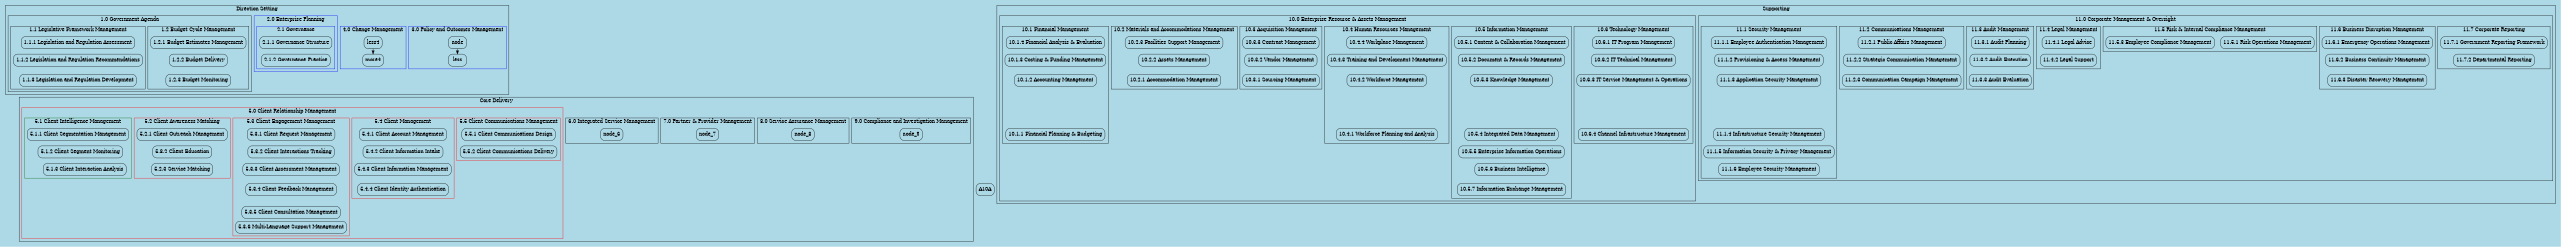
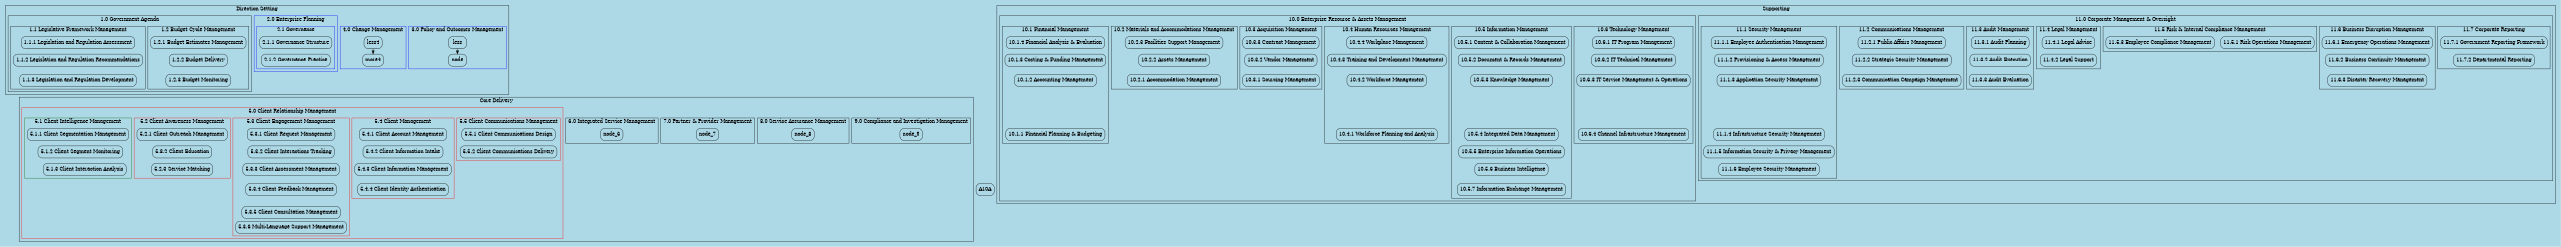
  digraph {
    bgcolor=lightblue
    compound=true
    rankdir=TB
    ranksep=0.1
    node [shape=box style=rounded]
    edge [style=invis]
    more4
    less4
    n3 [label="node"]
    less
    "2.1.1 Governance Structure"
    "2.1.2 Governance Practice"
    "1.2.1 Budget Estimates Management"
    "1.2.2 Budget Delivery"
    "1.2.3 Budget Monitoring"
    "1.1.1 Legislation and Regulation Assessment"
    "1.1.2 Legislation and Regulation Recommendations"
    "1.1.3 Legislation and Regulation Development"
    node_9
    node_8
    node_7
    node_6
    "5.5.1 Client Communications Design"
    "5.5.2 Client Communications Delivery"
    "5.4.1 Client Account Management"
    "5.4.2 Client Information Intake"
    "5.4.3 Client Information Management"
    "5.4.4 Client Identity Authentication"
    "5.3.1 Client Request Management"
    "5.3.2 Client Interactions Tracking"
    "5.3.3 Client Assessment Management"
    "5.3.4 Client Feedback Management"
    "5.3.5 Client Consultation Management"
    "5.3.6 Multi-Language Support Management"
    "5.2.1 Client Outreach Management"
    n30 [label="5.8.2 Client Education"]
    "5.2.3 Service Matching"
    "5.1.1 Client Segmentation Management"
    "5.1.2 Client Segment Monitoring"
    "5.1.3 Client Interaction Analysis"
    "11.7.1 Government Reporting Framework"
    "11.7.2 Departmental Reporting"
    "11.6.1 Emergency Operations Management"
    "11.6.2 Business Continuity Management"
    "11.6.3 Disaster Recovery Management"
    "11.5.1 Risk Operations Management"
    "11.5.3 Employee Compliance Management"
    "11.4.1 Legal Advice"
    "11.4.2 Legal Support"
    "11.3.1 Audit Planning"
    "11.3.2 Audit Execution"
    "11.3.3 Audit Evaluation"
    "11.2.1 Public Affairs Management"
-   "11.2.2 Strategic Communication Management"
+   "11.2.2 Strategic Communication Management" [label="11.2.2 Strategic Security Management"]
    "11.2.3 Communication Campaign Management"
    "11.1.1 Employee Authentication Management"
    "11.1.2 Provisioning & Access Management"
    "11.1.3 Application Security Management"
    "11.1.4 Infrastructure Security Management"
    "11.1.5 Information Security & Privacy Management"
    "11.1.6 Employee Security Management"
    "10.6.1 IT Program Management"
    "10.6.2 IT Technical Management"
    "10.6.3 IT Service Management & Operations"
    "10.6.4 Channel Infrastructure Management"
    "10.5.1 Content & Collaboration Management"
    "10.5.2 Document & Records Management"
    "10.5.3 Knowledge Management"
    "10.5.4 Integrated Data Management"
    "10.5.5 Enterprise Information Operations"
    "10.5.6 Business Intelligence"
    "10.5.7 Information Exchange Management"
    "10.4.4 Workplace Management"
    "10.4.3 Training and Development Management"
    "10.4.2 Workforce Management"
    "10.4.1 Workforce Planning and Analysis"
    "10.3.3 Contract Management"
    "10.3.2 Vendor Management"
    "10.3.1 Sourcing Management"
    "10.2.3 Facilities Support Management"
    "10.2.2 Assets Management"
    "10.2.1 Accommodation Management"
    "10.1.4 Financial Analysis & Evaluation"
    "10.1.3 Costing & Funding Management"
    "10.1.2 Accounting Management"
    "10.1.1 Financial Planning & Budgeting"
    A10A
    subgraph cluster_1 {
      label="Direction Setting"
      rankdir=LR
      subgraph cluster_2 {
        color=blue
        fillcolor=red
        label="4.0 Change Management"
        rankdir=LR
        more4
        less4
      }
      subgraph cluster_3 {
        color=blue
        fillcolor=red
        label="3.0 Policy and Outcomes Management"
        rankdir=LR
        n3
        less
      }
      subgraph cluster_4 {
        color=blue
        fillcolor=red
        label="2.0 Enterprise Planning"
        rankdir=LR
        subgraph cluster_5 {
          color=blue
          fillcolor=red
          label="2.1 Governance"
          rankdir=LR
          "2.1.1 Governance Structure"
          "2.1.2 Governance Practice"
        }
      }
      subgraph cluster_6 {
        label="1.0 Government Agenda"
        rankdir=LR
        subgraph cluster_7 {
          label="1.2 Budget Cycle Management"
          rankdir=LR
          "1.2.1 Budget Estimates Management"
          "1.2.2 Budget Delivery"
          "1.2.3 Budget Monitoring"
        }
        subgraph cluster_8 {
          label="1.1 Legislative Framework Management"
          rankdir=LR
          "1.1.1 Legislation and Regulation Assessment"
          "1.1.2 Legislation and Regulation Recommendations"
          "1.1.3 Legislation and Regulation Development"
        }
      }
    }
    subgraph cluster_9 {
      label="Core Delivery"
      rankdir=BT
      subgraph cluster_10 {
        label="9.0 Compliance and Investigation Management"
        rankdir=BT
        node_9
      }
      subgraph cluster_11 {
        label="8.0 Service Assurance Management"
        rankdir=BT
        node_8
      }
      subgraph cluster_12 {
        label="7.0 Partner & Provider Management"
        rankdir=BT
        node_7
      }
      subgraph cluster_13 {
        label="6.0 Integrated Service Management"
        rankdir=BT
        node_6
      }
      subgraph cluster_14 {
        color=red
        fillcolor=green
        label="5.0 Client Relationship Management"
        rankdir=BT
        subgraph cluster_15 {
          color=red
          fillcolor=green
          label="5.5 Client Communications Management"
          rankdir=BT
          "5.5.1 Client Communications Design"
          "5.5.2 Client Communications Delivery"
        }
        subgraph cluster_16 {
          color=red
          fillcolor=green
          label="5.4 Client Management"
          rankdir=BT
          "5.4.1 Client Account Management"
          "5.4.2 Client Information Intake"
          "5.4.3 Client Information Management"
          "5.4.4 Client Identity Authentication"
        }
        subgraph cluster_17 {
          color=red
          fillcolor=green
          label="5.3 Client Engagement Management"
          rankdir=BT
          "5.3.1 Client Request Management"
          "5.3.2 Client Interactions Tracking"
          "5.3.3 Client Assessment Management"
          "5.3.4 Client Feedback Management"
          "5.3.5 Client Consultation Management"
          "5.3.6 Multi-Language Support Management"
        }
        subgraph cluster_18 {
          color=red
          fillcolor=green
-         label="5.2 Client Awareness Matching"
+         label="5.2 Client Awareness Management"
          rankdir=BT
          "5.2.1 Client Outreach Management"
          n30
          "5.2.3 Service Matching"
        }
        subgraph cluster_19 {
          color=darkgreen
          fillcolor=pink
          label="5.1 Client Intelligence Management"
          rankdir=BT
          "5.1.1 Client Segmentation Management"
          "5.1.2 Client Segment Monitoring"
          "5.1.3 Client Interaction Analysis"
        }
      }
    }
    subgraph cluster_20 {
      label=Supporting
      subgraph cluster_21 {
        label="11.0 Corporate Management & Oversight"
        subgraph cluster_22 {
          label="11.7 Corporate Reporting"
          "11.7.1 Government Reporting Framework"
          "11.7.2 Departmental Reporting"
        }
        subgraph cluster_23 {
          label="11.6 Business Disruption Management"
          "11.6.1 Emergency Operations Management"
          "11.6.2 Business Continuity Management"
          "11.6.3 Disaster Recovery Management"
        }
        subgraph cluster_24 {
          label="11.5 Risk & Internal Compliance Management"
          "11.5.1 Risk Operations Management"
          "11.5.3 Employee Compliance Management"
        }
        subgraph cluster_25 {
          label="11.4 Legal Management"
          "11.4.1 Legal Advice"
          "11.4.2 Legal Support"
        }
        subgraph cluster_26 {
          label="11.3 Audit Management"
          "11.3.1 Audit Planning"
          "11.3.2 Audit Execution"
          "11.3.3 Audit Evaluation"
        }
        subgraph cluster_27 {
          label="11.2 Communications Management"
          "11.2.1 Public Affairs Management"
          "11.2.2 Strategic Communication Management"
          "11.2.3 Communication Campaign Management"
        }
        subgraph cluster_28 {
          label="11.1 Security Management"
          "11.1.1 Employee Authentication Management"
          "11.1.2 Provisioning & Access Management"
          "11.1.3 Application Security Management"
          "11.1.4 Infrastructure Security Management"
          "11.1.5 Information Security & Privacy Management"
          "11.1.6 Employee Security Management"
        }
      }
      subgraph cluster_29 {
        label="10.0 Enterprise Resource & Assets Management"
        subgraph cluster_30 {
          label="10.6 Technology Management"
          "10.6.1 IT Program Management"
          "10.6.2 IT Technical Management"
          "10.6.3 IT Service Management & Operations"
          "10.6.4 Channel Infrastructure Management"
        }
        subgraph cluster_31 {
          label="10.5 Information Management"
          "10.5.1 Content & Collaboration Management"
          "10.5.2 Document & Records Management"
          "10.5.3 Knowledge Management"
          "10.5.4 Integrated Data Management"
          "10.5.5 Enterprise Information Operations"
          "10.5.6 Business Intelligence"
          "10.5.7 Information Exchange Management"
        }
        subgraph cluster_32 {
          label="10.4 Human Resources Management"
          "10.4.4 Workplace Management"
          "10.4.3 Training and Development Management"
          "10.4.2 Workforce Management"
          "10.4.1 Workforce Planning and Analysis"
        }
        subgraph cluster_33 {
          label="10.3 Acquisition Management"
          "10.3.3 Contract Management"
          "10.3.2 Vendor Management"
          "10.3.1 Sourcing Management"
        }
        subgraph cluster_34 {
          label="10.2 Materials and Accommodations Management"
          "10.2.3 Facilities Support Management"
          "10.2.2 Assets Management"
          "10.2.1 Accommodation Management"
        }
        subgraph cluster_35 {
          label="10.1 Financial Management"
          "10.1.4 Financial Analysis & Evaluation"
          "10.1.3 Costing & Funding Management"
          "10.1.2 Accounting Management"
          "10.1.1 Financial Planning & Budgeting"
        }
      }
    }
    less4 -> more4 [style=""]
-   n3 -> less [style=""]
+   less -> n3 [style=""]
    "2.1.1 Governance Structure" -> "2.1.2 Governance Practice"
    "1.2.1 Budget Estimates Management" -> "1.2.2 Budget Delivery"
    "1.2.2 Budget Delivery" -> "1.2.3 Budget Monitoring"
    "1.1.1 Legislation and Regulation Assessment" -> "1.1.2 Legislation and Regulation Recommendations"
    "1.1.2 Legislation and Regulation Recommendations" -> "1.1.3 Legislation and Regulation Development"
    "1.1.3 Legislation and Regulation Development" -> "5.1.1 Client Segmentation Management"
    "5.5.1 Client Communications Design" -> "5.5.2 Client Communications Delivery"
    "5.4.1 Client Account Management" -> "5.4.2 Client Information Intake"
    "5.4.2 Client Information Intake" -> "5.4.3 Client Information Management"
    "5.4.3 Client Information Management" -> "5.4.4 Client Identity Authentication"
    "5.3.1 Client Request Management" -> "5.3.2 Client Interactions Tracking"
    "5.3.2 Client Interactions Tracking" -> "5.3.3 Client Assessment Management"
    "5.3.3 Client Assessment Management" -> "5.3.4 Client Feedback Management"
    "5.3.4 Client Feedback Management" -> "5.3.5 Client Consultation Management"
    "5.3.5 Client Consultation Management" -> "5.3.6 Multi-Language Support Management"
    "5.2.1 Client Outreach Management" -> n30
    n30 -> "5.2.3 Service Matching"
    "5.1.1 Client Segmentation Management" -> "5.1.2 Client Segment Monitoring"
    "5.1.2 Client Segment Monitoring" -> "5.1.3 Client Interaction Analysis"
    "5.1.3 Client Interaction Analysis" -> A10A
    "11.7.1 Government Reporting Framework" -> "11.7.2 Departmental Reporting"
    "11.6.1 Emergency Operations Management" -> "11.6.2 Business Continuity Management"
    "11.6.2 Business Continuity Management" -> "11.6.3 Disaster Recovery Management"
    "11.4.1 Legal Advice" -> "11.4.2 Legal Support"
    "11.3.1 Audit Planning" -> "11.3.2 Audit Execution"
    "11.3.2 Audit Execution" -> "11.3.3 Audit Evaluation"
    "11.2.1 Public Affairs Management" -> "11.2.2 Strategic Communication Management"
    "11.2.2 Strategic Communication Management" -> "11.2.3 Communication Campaign Management"
    "11.1.1 Employee Authentication Management" -> "11.1.2 Provisioning & Access Management"
    "11.1.2 Provisioning & Access Management" -> "11.1.3 Application Security Management"
    "11.1.3 Application Security Management" -> "11.1.4 Infrastructure Security Management"
    "11.1.4 Infrastructure Security Management" -> "11.1.5 Information Security & Privacy Management"
    "11.1.5 Information Security & Privacy Management" -> "11.1.6 Employee Security Management"
    "10.6.1 IT Program Management" -> "10.6.2 IT Technical Management"
    "10.6.2 IT Technical Management" -> "10.6.3 IT Service Management & Operations"
    "10.6.3 IT Service Management & Operations" -> "10.6.4 Channel Infrastructure Management"
    "10.5.1 Content & Collaboration Management" -> "10.5.2 Document & Records Management"
    "10.5.2 Document & Records Management" -> "10.5.3 Knowledge Management"
    "10.5.3 Knowledge Management" -> "10.5.4 Integrated Data Management"
    "10.5.4 Integrated Data Management" -> "10.5.5 Enterprise Information Operations"
    "10.5.5 Enterprise Information Operations" -> "10.5.6 Business Intelligence"
    "10.5.6 Business Intelligence" -> "10.5.7 Information Exchange Management"
    "10.4.4 Workplace Management" -> "10.4.3 Training and Development Management"
    "10.4.3 Training and Development Management" -> "10.4.2 Workforce Management"
    "10.4.2 Workforce Management" -> "10.4.1 Workforce Planning and Analysis"
    "10.3.3 Contract Management" -> "10.3.2 Vendor Management"
    "10.3.2 Vendor Management" -> "10.3.1 Sourcing Management"
    "10.2.3 Facilities Support Management" -> "10.2.2 Assets Management"
    "10.2.2 Assets Management" -> "10.2.1 Accommodation Management"
    "10.1.4 Financial Analysis & Evaluation" -> "10.1.3 Costing & Funding Management"
    "10.1.3 Costing & Funding Management" -> "10.1.2 Accounting Management"
    "10.1.2 Accounting Management" -> "10.1.1 Financial Planning & Budgeting"
  }
